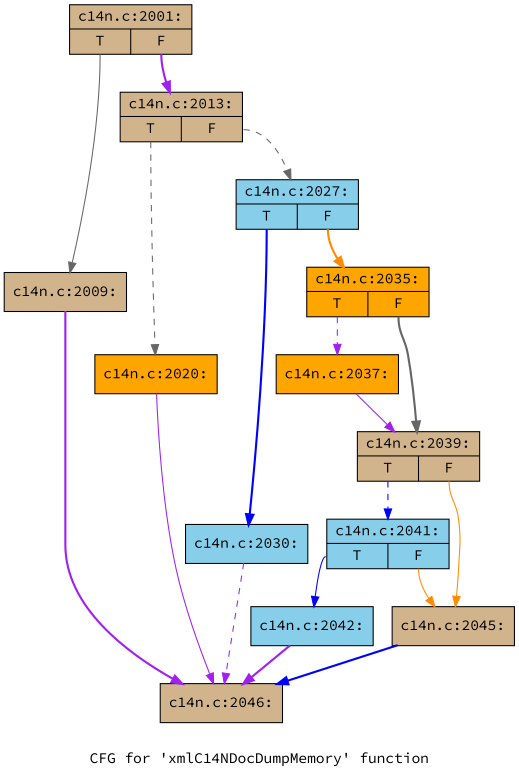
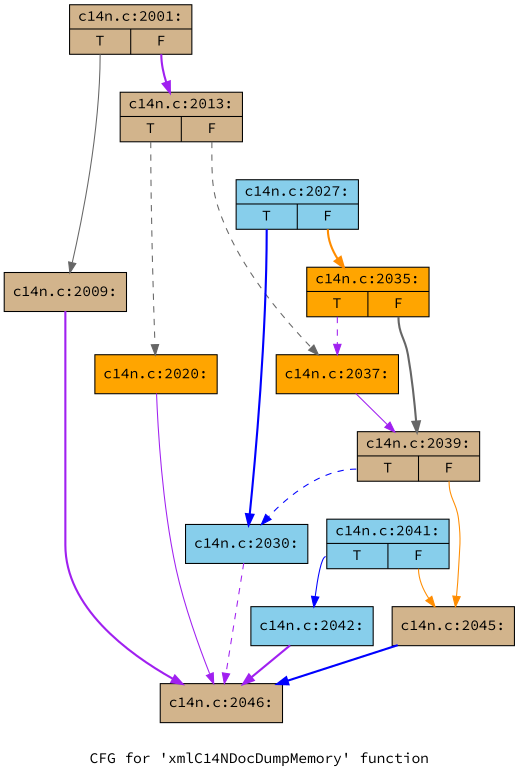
  digraph {
    fontname="Source Code Pro"
    label="CFG for 'xmlC14NDocDumpMemory' function"
    node [fillcolor=tan fontname="Source Code Pro" shape=record style=filled]
    edge [color=purple fontname="Source Code Pro" style=bold]
    n1 [label="{c14n.c:2001:|{<s0>T|<s1>F}}"]
    n2 [label="{c14n.c:2009:}"]
    n3 [label="{c14n.c:2013:|{<s0>T|<s1>F}}"]
    n4 [label="{c14n.c:2046:}"]
    n5 [fillcolor=orange label="{c14n.c:2020:}"]
    n6 [fillcolor=skyblue label="{c14n.c:2027:|{<s0>T|<s1>F}}"]
    n7 [fillcolor=skyblue label="{c14n.c:2030:}"]
    n8 [fillcolor=orange label="{c14n.c:2035:|{<s0>T|<s1>F}}"]
    n9 [fillcolor=orange label="{c14n.c:2037:}"]
    n10 [label="{c14n.c:2039:|{<s0>T|<s1>F}}"]
    n11 [fillcolor=skyblue label="{c14n.c:2041:|{<s0>T|<s1>F}}"]
    n12 [label="{c14n.c:2045:}"]
    n13 [fillcolor=skyblue label="{c14n.c:2042:}"]
    n1 -> n2 [color=gray40 style=solid tailport=s0]
    n1 -> n3 [tailport=s1]
    n2 -> n4
    n3 -> n5 [color=gray40 style=dashed tailport=s0]
-   n3 -> n6 [color=gray40 style=dashed tailport=s1]
+   n3 -> n9 [color=gray40 style=dashed tailport=s1]
    n5 -> n4 [style=solid]
    n6 -> n7 [color=blue tailport=s0]
    n6 -> n8 [color=darkorange tailport=s1]
    n7 -> n4 [style=dashed]
    n8 -> n9 [style=dashed tailport=s0]
    n8 -> n10 [color=gray40 tailport=s1]
    n9 -> n10 [style=solid]
-   n10 -> n11 [color=blue style=dashed tailport=s0]
+   n10 -> n7 [color=blue style=dashed tailport=s0]
    n10 -> n12 [color=darkorange style=solid tailport=s1]
    n11 -> n12 [color=darkorange style=solid tailport=s1]
    n11 -> n13 [color=blue style=solid tailport=s0]
    n12 -> n4 [color=blue]
    n13 -> n4
  }
